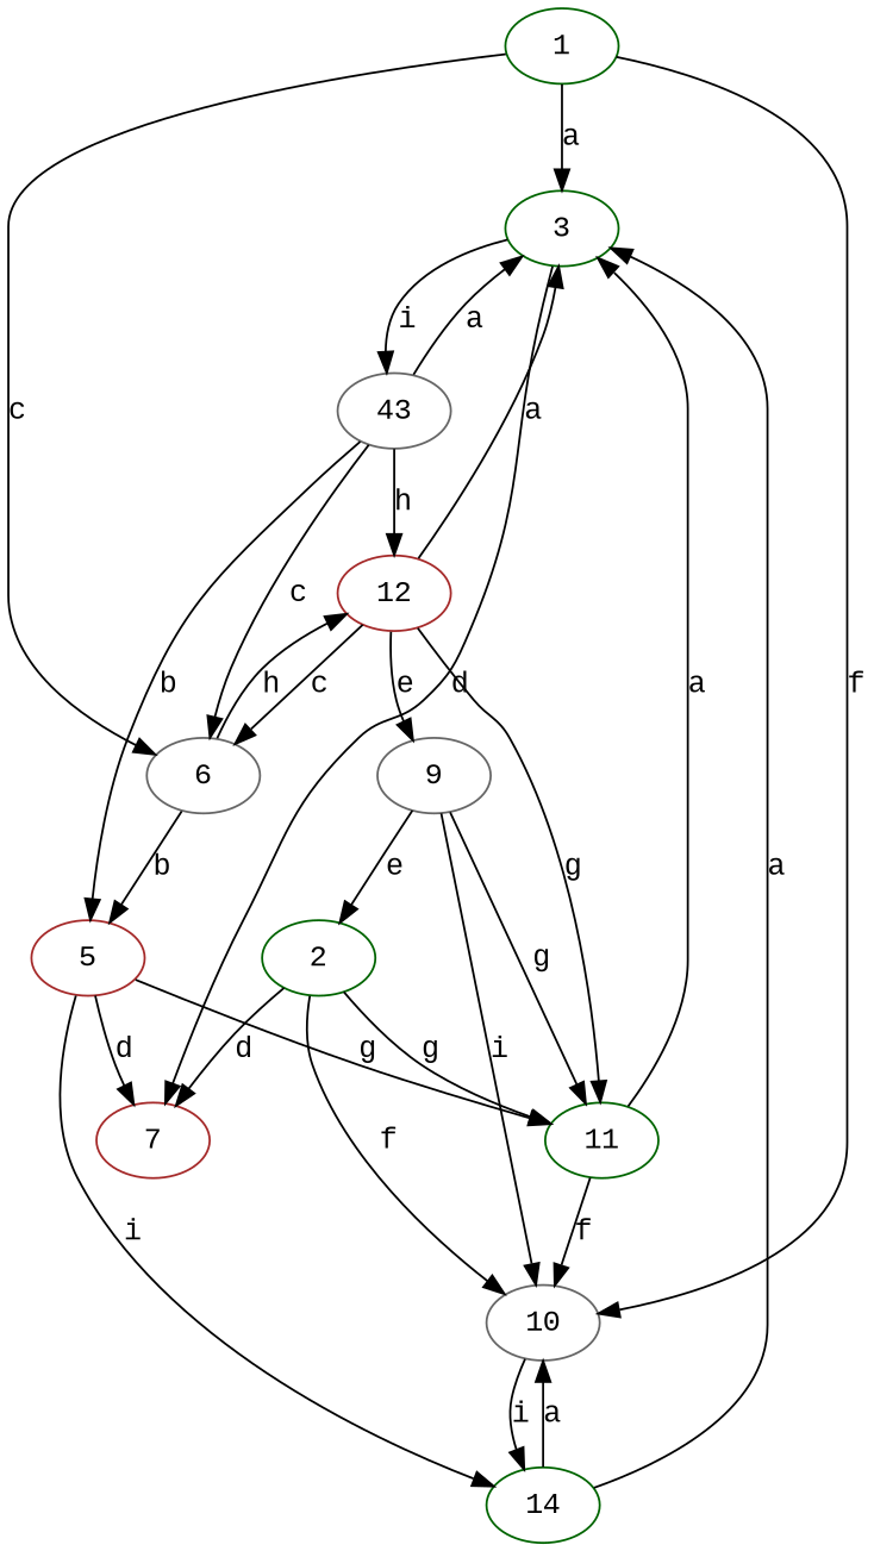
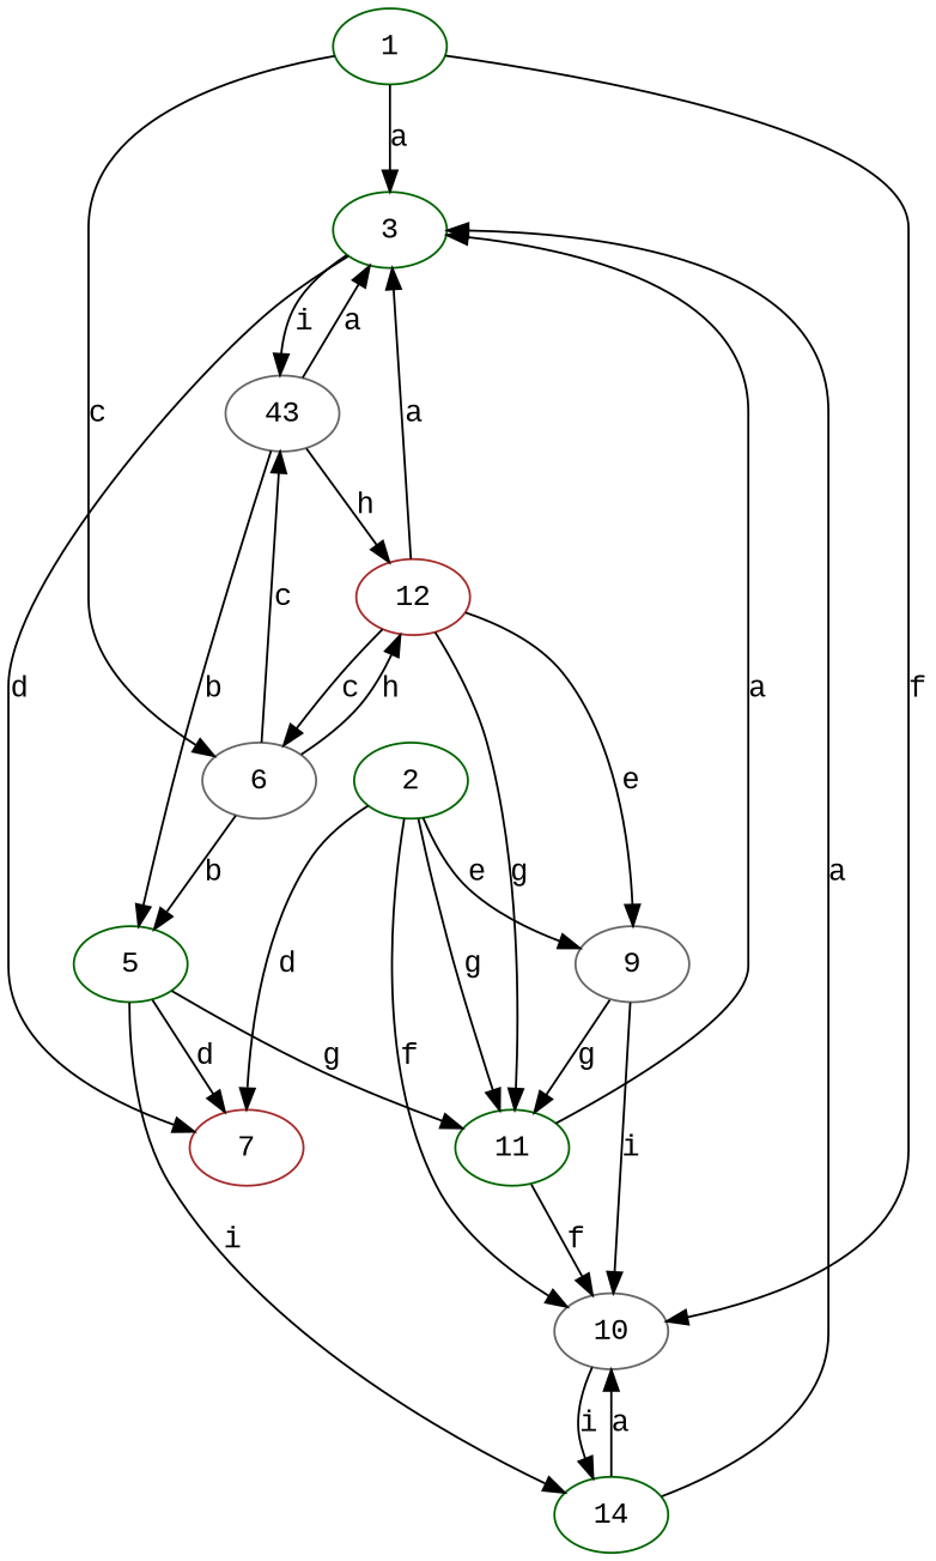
  strict digraph {
    fontname="Liberation Mono"
    node [color=darkgreen fontname="Liberation Mono"]
    edge [fontname="Liberation Mono"]
    7 [color=brown]
    10 [color=gray40]
    14
    12 [color=brown]
    3
    6 [color=gray40]
    11
    9 [color=gray40]
    n9 [color=gray40 label=43]
-   5 [color=brown]
+   5
    1
    2
    10 -> 14 [label=i]
    14 -> 10 [label=a]
    14 -> 3 [label=a]
    12 -> 3 [label=a]
    12 -> 6 [label=c]
    12 -> 11 [label=g]
    12 -> 9 [label=e]
    3 -> 7 [label=d]
    3 -> n9 [label=i]
    6 -> 12 [label=h]
    6 -> 5 [label=b]
    11 -> 10 [label=f]
    11 -> 3 [label=a]
    9 -> 10 [label=i]
    9 -> 11 [label=g]
    n9 -> 12 [label=h]
    n9 -> 3 [label=a]
-   n9 -> 6 [label=c]
+   6 -> n9 [label=c]
    n9 -> 5 [label=b]
    5 -> 7 [label=d]
    5 -> 14 [label=i]
    5 -> 11 [label=g]
    1 -> 10 [label=f]
    1 -> 3 [label=a]
    1 -> 6 [label=c]
    2 -> 7 [label=d]
    2 -> 10 [label=f]
    2 -> 11 [label=g]
-   9 -> 2 [label=e]
+   2 -> 9 [label=e]
  }
